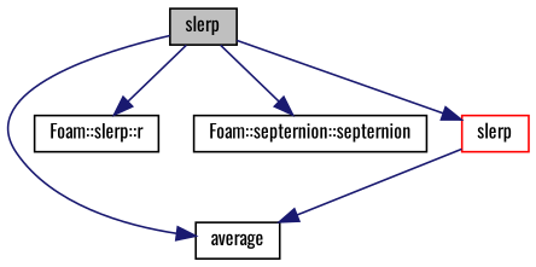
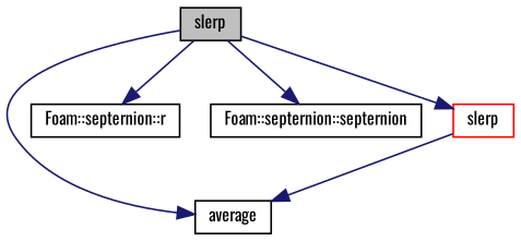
  digraph {
    fontname=Oswald
    rankdir=TB
    node [color=black fontname=Oswald fontsize=10 shape=record]
    edge [color=midnightblue fontname=Oswald fontsize=10 labelfontname=Helvetica labelfontsize=10 style=solid]
    n1 [fillcolor=grey75 fontcolor=black height=0.2 label=slerp style=filled width=0.4]
    n2 [height=0.2 label=average width=0.4]
-   n3 [height=0.2 label="Foam::slerp::r" width=0.4]
+   n3 [height=0.2 label="Foam::septernion::r" width=0.4]
    n4 [height=0.2 label="Foam::septernion::septernion" width=0.4]
    n5 [color=red height=0.2 label=slerp width=0.4]
    n1 -> n2
    n1 -> n3
    n1 -> n4
    n1 -> n5
    n5 -> n2
  }
